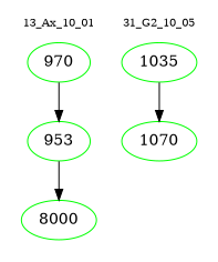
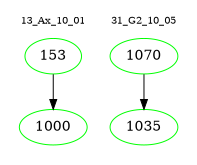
  digraph {
    node [color=green]
    edge [color=black]
-   n1 [label=970]
-   n2 [label=953]
-   n3 [label=8000]
+   n2 [label=153]
+   n3 [label=1000]
    n4 [label=1035]
    n5 [label=1070]
    subgraph cluster_1 {
      color=white
      fontsize=10
      label="13_Ax_10_01"
-     n1
      n2
      n3
    }
    subgraph cluster_2 {
      color=white
      fontsize=10
      label="31_G2_10_05"
      n4
      n5
    }
-   n1 -> n2
    n2 -> n3
-   n4 -> n5
+   n5 -> n4
  }
